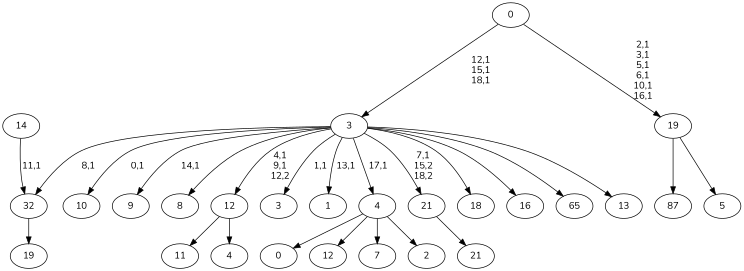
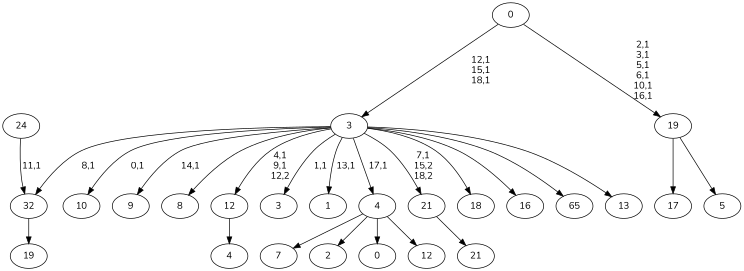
  digraph {
    fontname=Nunito
    node [fontname=Nunito]
    edge [fontname=Nunito]
    n1 [label=21]
    n2 [label=19]
    n3 [label=18]
-   n4 [label=87]
+   n4 [label=17]
    n5 [label=16]
    n6 [label=65]
-   n7 [label=14]
+   n7 [label=24]
    32
    n9 [label=13]
    n10 [label=12]
-   n11 [label=11]
    n12 [label=10]
    n13 [label=9]
    n14 [label=8]
    n15 [label=7]
    21
    n17 [label=5]
    19
    n19 [label=4]
    12
    n21 [label=3]
    n22 [label=2]
    n23 [label=1]
    n24 [label=0]
    4
    3
    0
    n7 -> 32 [label="11,1"]
    32 -> n2
    21 -> n1
    19 -> n4
    19 -> n17
-   12 -> n11
    12 -> n19
    4 -> n10
    4 -> n15
    4 -> n22
    4 -> n24
    3 -> n3
    3 -> n5
    3 -> n6
    3 -> 32 [label="8,1"]
    3 -> n9
    3 -> n12 [label="0,1"]
    3 -> n13 [label="14,1"]
    3 -> n14
    3 -> 21 [label="7,1\n15,2\n18,2"]
    3 -> 12 [label="4,1\n9,1\n12,2"]
    3 -> n21 [label="1,1"]
    3 -> n23 [label="13,1"]
    3 -> 4 [label="17,1"]
    0 -> 19 [label="2,1\n3,1\n5,1\n6,1\n10,1\n16,1"]
    0 -> 3 [label="12,1\n15,1\n18,1"]
  }
